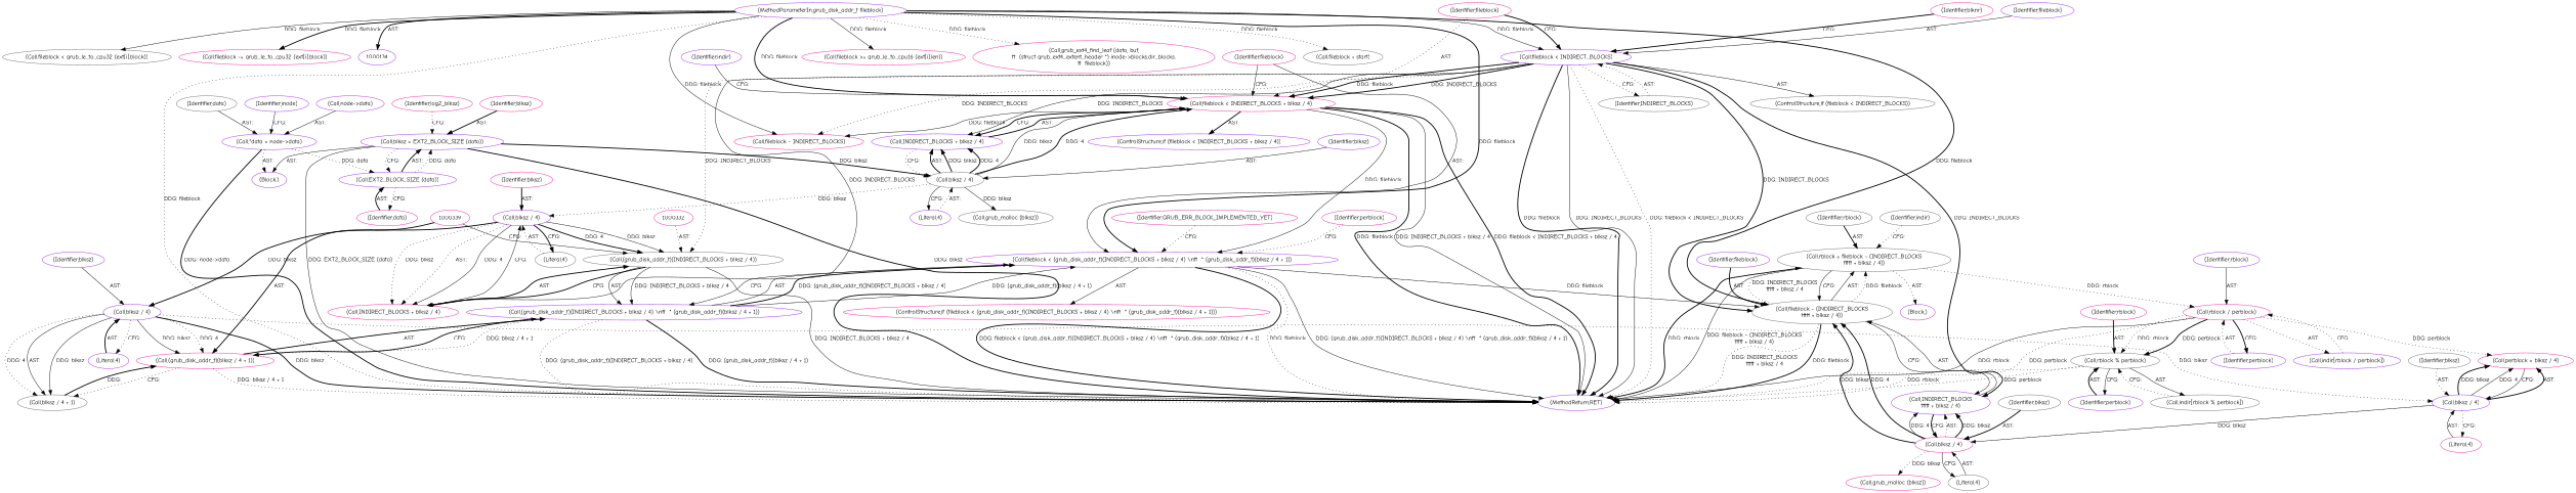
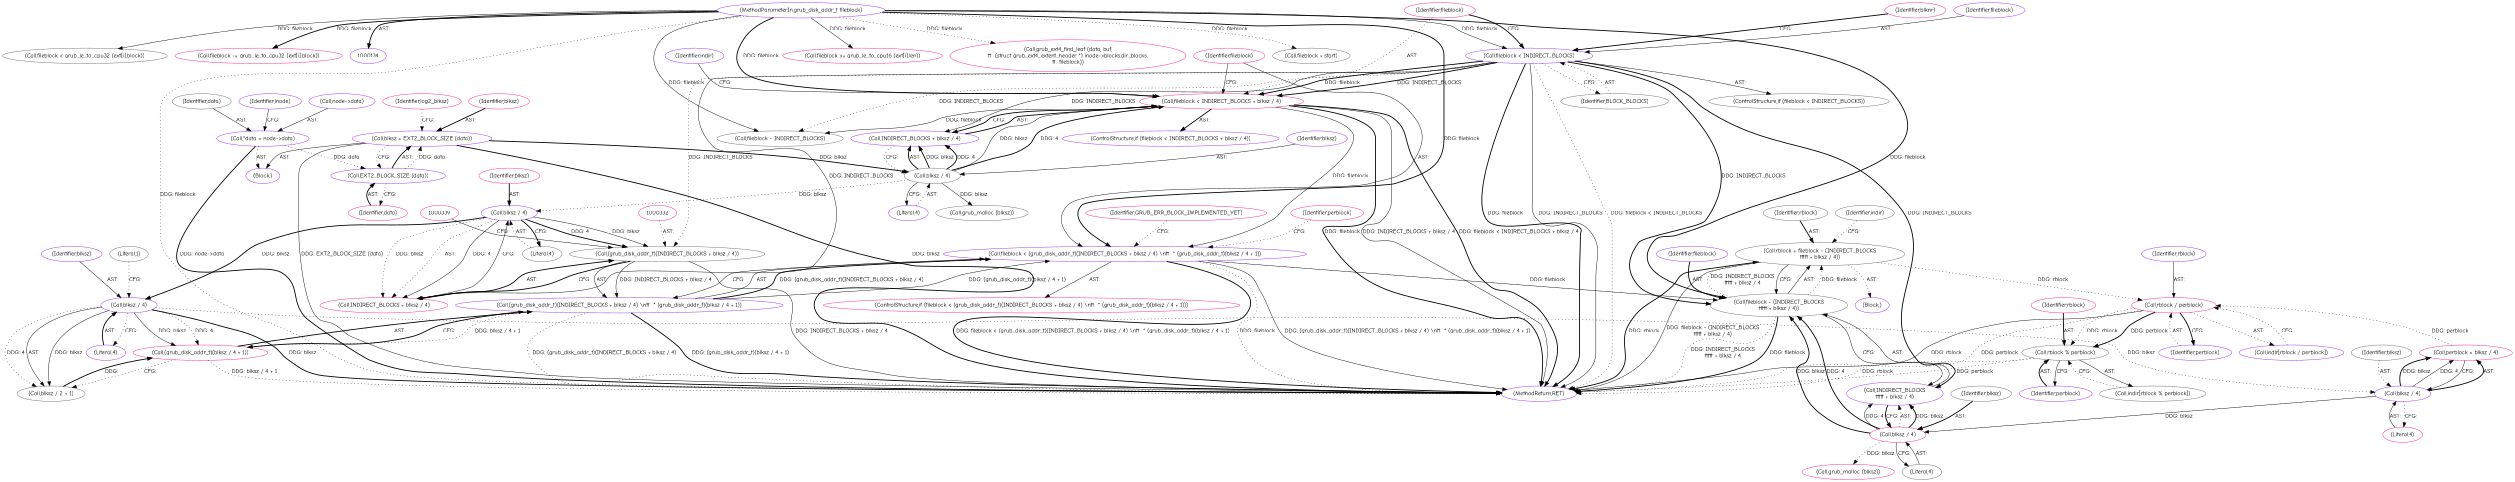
  digraph {
    fontname="Comic Neue"
    node [color=purple fontname="Comic Neue"]
    edge [fontname="Comic Neue" style=solid]
    n1 [color=gray40 label="(Call,rblock = fileblock - (INDIRECT_BLOCKS\n\t\t\t\t\t + blksz / 4))"]
    n2 [color=gray40 label="(Call,fileblock - (INDIRECT_BLOCKS\n\t\t\t\t\t + blksz / 4))"]
    n3 [color=deeppink label="(Call,rblock / perblock)"]
    n4 [label="(Block,)"]
    n5 [label="(MethodReturn,RET)"]
    n6 [label="(Call,INDIRECT_BLOCKS\n\t\t\t\t\t + blksz / 4)"]
    n7 [color=gray40 label="(Call,rblock % perblock)"]
    n8 [label="(Call,indir[rblock / perblock])"]
    n9 [label="(Identifier,perblock)"]
    n10 [color=deeppink label="(Call,blksz / 4)"]
    n11 [label="(Call,fileblock < (grub_disk_addr_t)(INDIRECT_BLOCKS + blksz / 4) \\n\t\t  * (grub_disk_addr_t)(blksz / 4 + 1))"]
    n12 [label="(Call,(grub_disk_addr_t)(INDIRECT_BLOCKS + blksz / 4) \\n\t\t  * (grub_disk_addr_t)(blksz / 4 + 1))"]
    n13 [color=deeppink label="(ControlStructure,if (fileblock < (grub_disk_addr_t)(INDIRECT_BLOCKS + blksz / 4) \\n\t\t  * (grub_disk_addr_t)(blksz / 4 + 1)))"]
    n14 [color=deeppink label="(Call,(grub_disk_addr_t)(blksz / 4 + 1))"]
    n15 [color=deeppink label="(Call,fileblock < INDIRECT_BLOCKS + blksz / 4)"]
    n16 [label="(ControlStructure,if (fileblock < INDIRECT_BLOCKS + blksz / 4))"]
    n17 [label="(Call,INDIRECT_BLOCKS + blksz / 4)"]
-   n18 [color=deeppink label="(Call,fileblock - INDIRECT_BLOCKS)"]
+   n18 [color=gray40 label="(Call,fileblock - INDIRECT_BLOCKS)"]
    n19 [color=gray40 label="(Call,blksz / 4)"]
    n20 [label="(Call,fileblock < INDIRECT_BLOCKS)"]
    n21 [color=gray40 label="(Call,(grub_disk_addr_t)(INDIRECT_BLOCKS + blksz / 4))"]
    n22 [color=deeppink label="(Call,INDIRECT_BLOCKS + blksz / 4)"]
    n23 [color=gray40 label="(ControlStructure,if (fileblock < INDIRECT_BLOCKS))"]
-   n24 [color=gray40 label="(Identifier,INDIRECT_BLOCKS)"]
+   n24 [color=gray40 label="(Identifier,BLOCK_BLOCKS)"]
    n25 [label="(Call,blksz / 4)"]
    n26 [label="(MethodParameterIn,grub_disk_addr_t fileblock)"]
    n27 [color=deeppink label="(Call,fileblock >= grub_le_to_cpu16 (ext[i].len))"]
    n28 [color=deeppink label="(Call,grub_ext4_find_leaf (data, buf,\n\t\t  (struct grub_ext4_extent_header *) inode->blocks.dir_blocks,\n\t\t  fileblock))"]
    n29 [color=gray40 label="(Call,fileblock + start)"]
    n30 [color=gray40 label="(Call,fileblock < grub_le_to_cpu32 (ext[i].block))"]
    n31 [color=deeppink label="(Call,fileblock -= grub_le_to_cpu32 (ext[i].block))"]
    n32 [label=1000134]
    n33 [label="(Literal,4)"]
    n34 [color=gray40 label="(Call,grub_malloc (blksz))"]
    n35 [label="(Call,blksz / 4)"]
    n36 [color=gray40 label="(Literal,4)"]
    n37 [label="(Call,blksz = EXT2_BLOCK_SIZE (data))"]
    n38 [label="(Call,EXT2_BLOCK_SIZE (data))"]
    n39 [label="(Block,)"]
    n40 [color=deeppink label="(Identifier,data)"]
    n41 [label="(Call,*data = node->data)"]
    n42 [label="(Call,node->data)"]
-   n43 [color=gray40 label="(Call,blksz / 4 + 1)"]
+   n43 [color=gray40 label="(Call,blksz / 2 + 1)"]
    n44 [label="(Call,blksz / 4)"]
    n45 [label="(Literal,4)"]
    n46 [color=deeppink label="(Literal,4)"]
    n47 [color=deeppink label="(Call,perblock = blksz / 4)"]
    n48 [color=deeppink label="(Call,grub_malloc (blksz))"]
    n49 [color=gray40 label="(Literal,4)"]
    n50 [color=gray40 label="(Call,indir[rblock % perblock])"]
    n51 [label="(Identifier,perblock)"]
    n52 [label="(Identifier,blksz)"]
    n53 [color=deeppink label="(Identifier,GRUB_ERR_BLOCK_IMPLEMENTED_YET)"]
    n54 [color=gray40 label="(Identifier,data)"]
    n55 [label="(Identifier,blksz)"]
    n56 [color=gray40 label="(Identifier,rblock)"]
    n57 [color=deeppink label="(Identifier,rblock)"]
    n58 [color=gray40 label="(Identifier,blksz)"]
    n59 [label="(Identifier,indir)"]
    n60 [color=deeppink label="(Identifier,fileblock)"]
    n61 [color=deeppink label="(Identifier,blksz)"]
    n62 [color=deeppink label="(Identifier,fileblock)"]
    n63 [label="(Identifier,inode)"]
    n64 [label="(Identifier,fileblock)"]
    n65 [label="(Identifier,fileblock)"]
    n66 [label="(Identifier,rblock)"]
    n67 [color=deeppink label="(Identifier,log2_blksz)"]
    n68 [color=deeppink label="(Identifier,blknr)"]
+   n69 [color=gray40 label="(Literal,1)"]
    n70 [color=gray40 label="(Identifier,blksz)"]
    n71 [color=deeppink label="(Identifier,perblock)"]
    n72 [color=deeppink label="(Identifier,blksz)"]
    n73 [color=gray40 label="(Identifier,indir)"]
    1000332 [color=deeppink]
    1000339 [color=deeppink]
    n1 -> n2 [label="CFG: "]
    n1 -> n3 [label="DDG: rblock" style=dotted]
    n1 -> n4 [label="AST: " style=dotted]
    n1 -> n5 [label="DDG: rblock" style=bold]
    n1 -> n5 [label="DDG: fileblock - (INDIRECT_BLOCKS\n\t\t\t\t\t + blksz / 4)"]
    n2 -> n1 [label="AST: "]
    n2 -> n1 [label="DDG: fileblock" style=dotted]
    n2 -> n1 [label="DDG: INDIRECT_BLOCKS\n\t\t\t\t\t + blksz / 4" style=dotted]
    n2 -> n5 [label="DDG: fileblock" style=bold]
    n2 -> n5 [label="DDG: INDIRECT_BLOCKS\n\t\t\t\t\t + blksz / 4" style=dotted]
    n2 -> n6 [label="CFG: "]
    n3 -> n5 [label="DDG: perblock" style=dotted]
    n3 -> n5 [label="DDG: rblock"]
    n3 -> n7 [label="DDG: rblock" style=dotted]
    n3 -> n7 [label="DDG: perblock" style=bold]
    n3 -> n8 [label="AST: " style=dotted]
    n3 -> n9 [label="CFG: " style=bold]
    n6 -> n2 [label="AST: "]
    n6 -> n10 [label="CFG: " style=bold]
    n7 -> n5 [label="DDG: rblock" style=dotted]
    n7 -> n5 [label="DDG: perblock" style=dotted]
    n7 -> n50 [label="AST: "]
    n7 -> n51 [label="CFG: "]
    n8 -> n3 [label="CFG: " style=dotted]
    n9 -> n3 [label="AST: " style=dotted]
    n10 -> n2 [label="DDG: blksz" style=bold]
    n10 -> n2 [label="DDG: 4" style=bold]
    n10 -> n6 [label="AST: " style=dotted]
    n10 -> n6 [label="DDG: blksz" style=bold]
    n10 -> n6 [label="DDG: 4"]
    n10 -> n48 [label="DDG: blksz" style=dotted]
    n10 -> n49 [label="CFG: "]
    n11 -> n2 [label="DDG: fileblock"]
    n11 -> n5 [label="DDG: fileblock < (grub_disk_addr_t)(INDIRECT_BLOCKS + blksz / 4) \\n\t\t  * (grub_disk_addr_t)(blksz / 4 + 1)" style=bold]
    n11 -> n5 [label="DDG: fileblock" style=dotted]
    n11 -> n5 [label="DDG: (grub_disk_addr_t)(INDIRECT_BLOCKS + blksz / 4) \\n\t\t  * (grub_disk_addr_t)(blksz / 4 + 1)"]
    n11 -> n12 [label="CFG: "]
    n11 -> n13 [label="AST: "]
    n12 -> n5 [label="DDG: (grub_disk_addr_t)(INDIRECT_BLOCKS + blksz / 4)" style=dotted]
    n12 -> n5 [label="DDG: (grub_disk_addr_t)(blksz / 4 + 1)" style=bold]
    n12 -> n11 [label="AST: "]
    n12 -> n11 [label="DDG: (grub_disk_addr_t)(INDIRECT_BLOCKS + blksz / 4)" style=bold]
    n12 -> n11 [label="DDG: (grub_disk_addr_t)(blksz / 4 + 1)"]
    n12 -> n14 [label="CFG: " style=bold]
    n14 -> n5 [label="DDG: blksz / 4 + 1" style=dotted]
    n14 -> n12 [label="AST: " style=bold]
    n14 -> n12 [label="DDG: blksz / 4 + 1" style=dotted]
    n14 -> n43 [label="CFG: " style=dotted]
    n15 -> n5 [label="DDG: INDIRECT_BLOCKS + blksz / 4"]
    n15 -> n5 [label="DDG: fileblock < INDIRECT_BLOCKS + blksz / 4" style=bold]
    n15 -> n5 [label="DDG: fileblock" style=bold]
    n15 -> n11 [label="DDG: fileblock"]
    n15 -> n16 [label="AST: " style=bold]
    n15 -> n17 [label="CFG: " style=bold]
    n15 -> n18 [label="DDG: fileblock"]
    n17 -> n15 [label="AST: " style=bold]
    n17 -> n19 [label="CFG: " style=dotted]
    n19 -> n15 [label="DDG: blksz"]
    n19 -> n15 [label="DDG: 4" style=bold]
    n19 -> n17 [label="AST: " style=bold]
    n19 -> n17 [label="DDG: blksz" style=bold]
    n19 -> n17 [label="DDG: 4" style=bold]
    n19 -> n25 [label="DDG: blksz" style=dotted]
    n19 -> n33 [label="CFG: "]
    n19 -> n34 [label="DDG: blksz"]
    n20 -> n2 [label="DDG: INDIRECT_BLOCKS" style=bold]
    n20 -> n5 [label="DDG: fileblock" style=bold]
    n20 -> n5 [label="DDG: INDIRECT_BLOCKS"]
    n20 -> n5 [label="DDG: fileblock < INDIRECT_BLOCKS" style=dotted]
    n20 -> n6 [label="DDG: INDIRECT_BLOCKS" style=bold]
    n20 -> n15 [label="DDG: fileblock" style=bold]
    n20 -> n15 [label="DDG: INDIRECT_BLOCKS" style=bold]
    n20 -> n17 [label="DDG: INDIRECT_BLOCKS"]
    n20 -> n18 [label="DDG: INDIRECT_BLOCKS" style=dotted]
    n20 -> n21 [label="DDG: INDIRECT_BLOCKS" style=dotted]
    n20 -> n22 [label="DDG: INDIRECT_BLOCKS"]
    n20 -> n23 [label="AST: "]
    n20 -> n24 [label="CFG: " style=dotted]
    n21 -> n5 [label="DDG: INDIRECT_BLOCKS + blksz / 4"]
    n21 -> n12 [label="AST: "]
    n21 -> n12 [label="DDG: INDIRECT_BLOCKS + blksz / 4"]
    n21 -> n22 [label="CFG: " style=bold]
    n22 -> n21 [label="AST: " style=bold]
    n22 -> n25 [label="CFG: "]
    n24 -> n20 [label="AST: " style=dotted]
    n25 -> n21 [label="DDG: blksz"]
    n25 -> n21 [label="DDG: 4" style=bold]
    n25 -> n22 [label="AST: " style=dotted]
    n25 -> n22 [label="DDG: blksz" style=dotted]
    n25 -> n22 [label="DDG: 4"]
    n25 -> n35 [label="DDG: blksz" style=bold]
    n25 -> n36 [label="CFG: " style=bold]
    n26 -> n2 [label="DDG: fileblock" style=bold]
    n26 -> n5 [label="DDG: fileblock" style=dotted]
    n26 -> n11 [label="DDG: fileblock" style=bold]
    n26 -> n15 [label="DDG: fileblock" style=bold]
    n26 -> n18 [label="DDG: fileblock"]
    n26 -> n20 [label="DDG: fileblock"]
    n26 -> n27 [label="DDG: fileblock"]
    n26 -> n28 [label="DDG: fileblock" style=dotted]
    n26 -> n29 [label="DDG: fileblock" style=dotted]
    n26 -> n30 [label="DDG: fileblock"]
    n26 -> n31 [label="DDG: fileblock" style=bold]
    n26 -> n32 [label="AST: " style=bold]
    n33 -> n19 [label="AST: " style=dotted]
    n35 -> n5 [label="DDG: blksz" style=bold]
    n35 -> n14 [label="DDG: blksz"]
    n35 -> n14 [label="DDG: 4" style=dotted]
    n35 -> n43 [label="AST: "]
    n35 -> n43 [label="DDG: blksz"]
    n35 -> n43 [label="DDG: 4" style=dotted]
    n35 -> n44 [label="DDG: blksz" style=dotted]
    n35 -> n45 [label="CFG: " style=dotted]
    n36 -> n25 [label="AST: " style=dotted]
    n37 -> n5 [label="DDG: EXT2_BLOCK_SIZE (data)"]
    n37 -> n5 [label="DDG: blksz" style=bold]
    n37 -> n19 [label="DDG: blksz" style=bold]
    n37 -> n38 [label="CFG: " style=dotted]
    n37 -> n39 [label="AST: "]
    n38 -> n37 [label="AST: " style=bold]
    n38 -> n37 [label="DDG: data" style=dotted]
    n38 -> n40 [label="CFG: " style=dotted]
    n40 -> n38 [label="AST: " style=bold]
    n41 -> n5 [label="DDG: node->data" style=bold]
    n41 -> n38 [label="DDG: data" style=dotted]
    n41 -> n39 [label="AST: " style=dotted]
    n42 -> n41 [label="AST: "]
    n43 -> n14 [label="DDG: " style=bold]
    n44 -> n10 [label="DDG: blksz"]
    n44 -> n46 [label="CFG: " style=dotted]
    n44 -> n47 [label="AST: " style=bold]
    n44 -> n47 [label="DDG: blksz" style=bold]
    n44 -> n47 [label="DDG: 4"]
    n45 -> n35 [label="AST: " style=bold]
    n46 -> n44 [label="AST: "]
-   n3 -> n47 [label="DDG: perblock" style=dotted]
+   n47 -> n3 [label="DDG: perblock" style=dotted]
    n47 -> n44 [label="CFG: "]
    n49 -> n10 [label="AST: "]
    n50 -> n7 [label="CFG: " style=dotted]
    n51 -> n7 [label="AST: " style=bold]
    n52 -> n19 [label="AST: "]
    n53 -> n11 [label="CFG: " style=dotted]
    n54 -> n41 [label="AST: "]
    n55 -> n35 [label="AST: "]
    n56 -> n1 [label="AST: " style=bold]
    n57 -> n7 [label="AST: " style=bold]
    n58 -> n10 [label="AST: " style=bold]
    n59 -> n15 [label="CFG: "]
    n60 -> n11 [label="AST: "]
    n60 -> n15 [label="CFG: "]
    n61 -> n25 [label="AST: " style=bold]
    n62 -> n15 [label="AST: " style=dotted]
    n62 -> n20 [label="CFG: " style=bold]
    n63 -> n41 [label="CFG: "]
    n64 -> n2 [label="AST: " style=bold]
    n65 -> n20 [label="AST: "]
    n66 -> n3 [label="AST: "]
    n67 -> n37 [label="CFG: " style=dotted]
    n68 -> n20 [label="CFG: " style=bold]
+   n69 -> n35 [label="CFG: " style=dotted]
    n70 -> n44 [label="AST: " style=dotted]
    n71 -> n11 [label="CFG: " style=dotted]
    n72 -> n37 [label="AST: " style=bold]
    n73 -> n1 [label="CFG: " style=dotted]
    1000332 -> n21 [label="AST: " style=dotted]
-   1000339 -> n14 [label="AST: " style=bold]
    1000339 -> n21 [label="CFG: "]
  }
